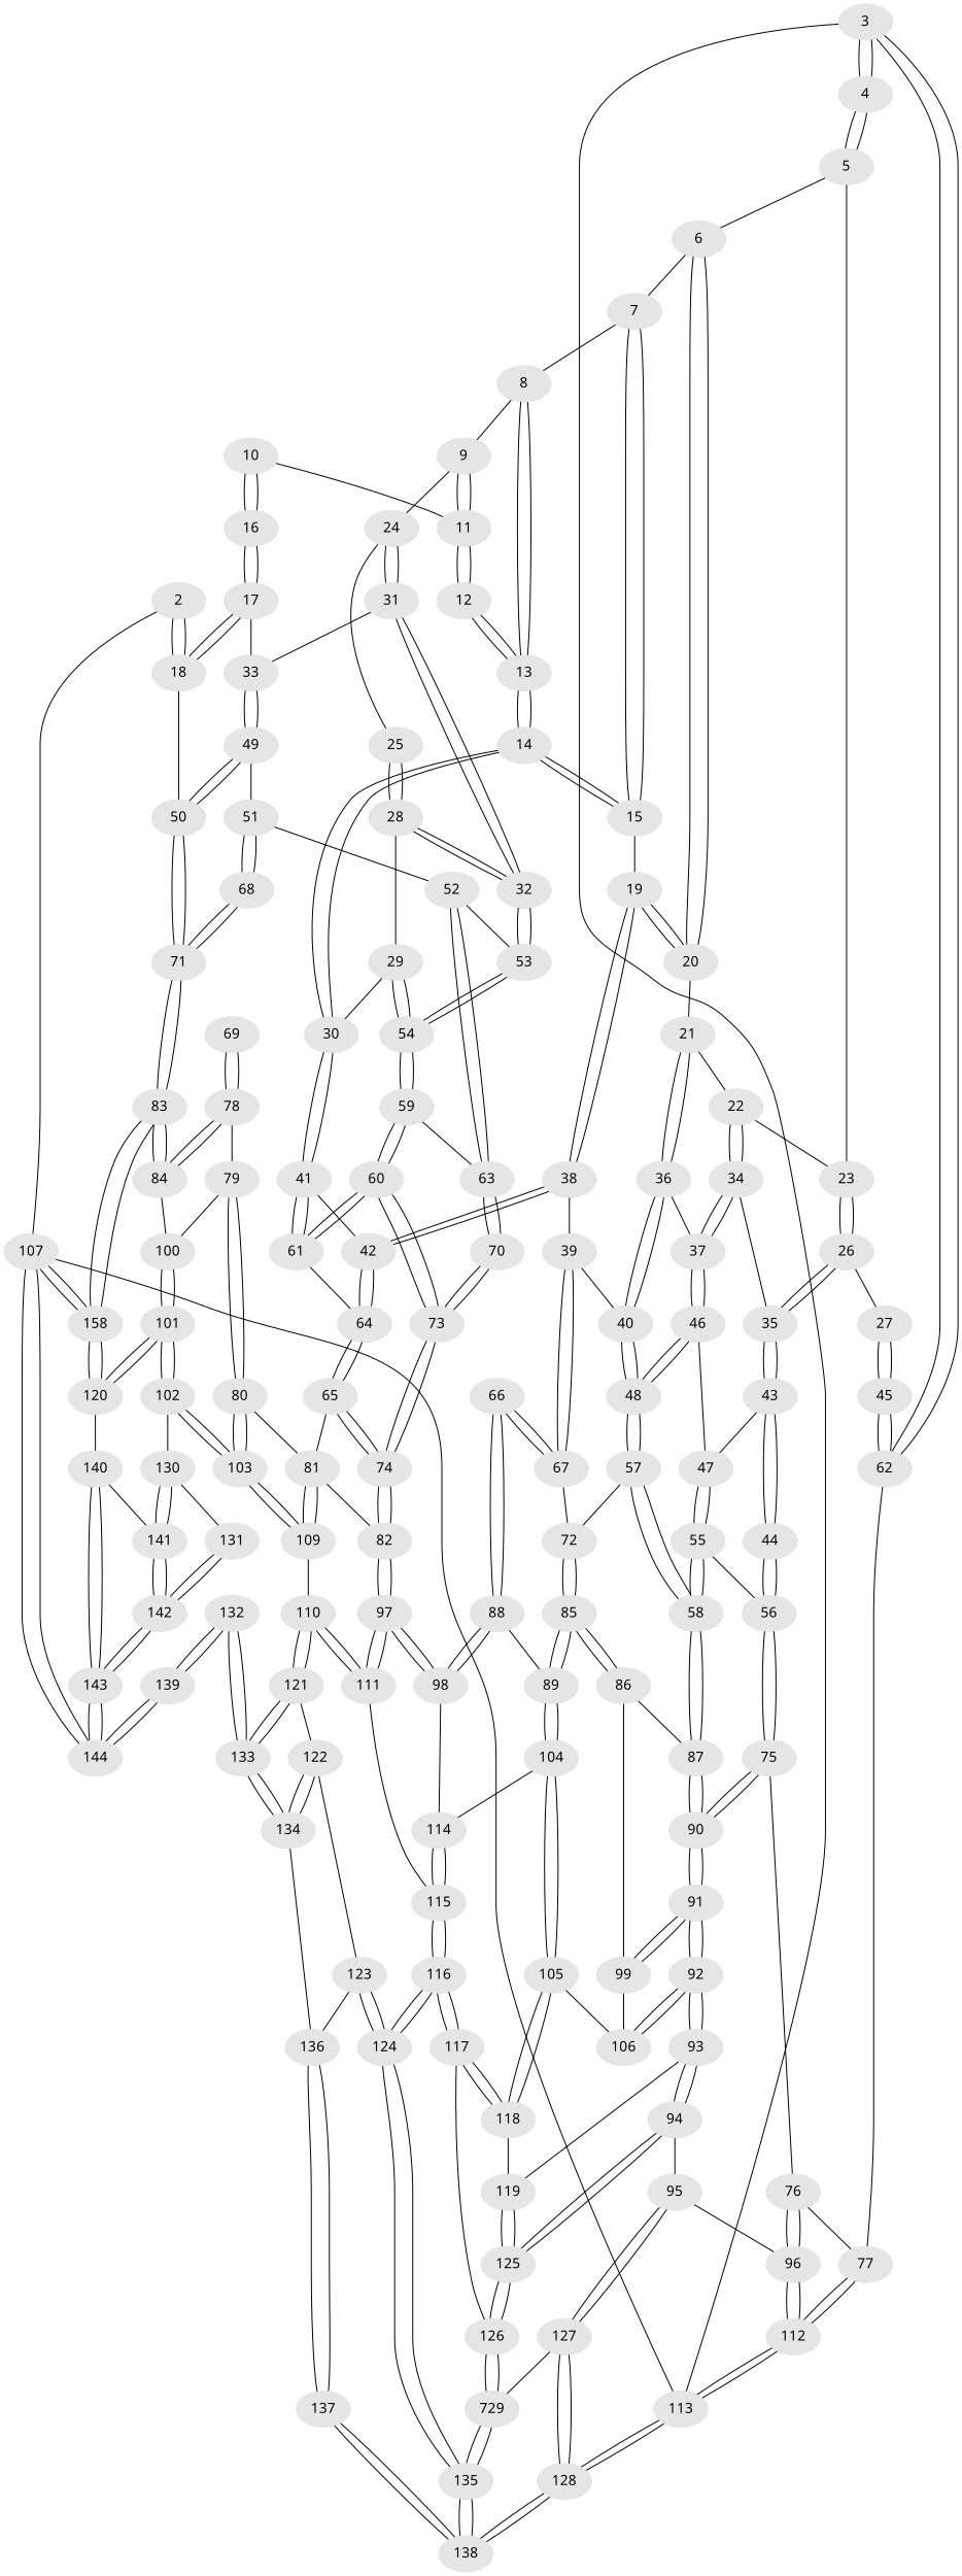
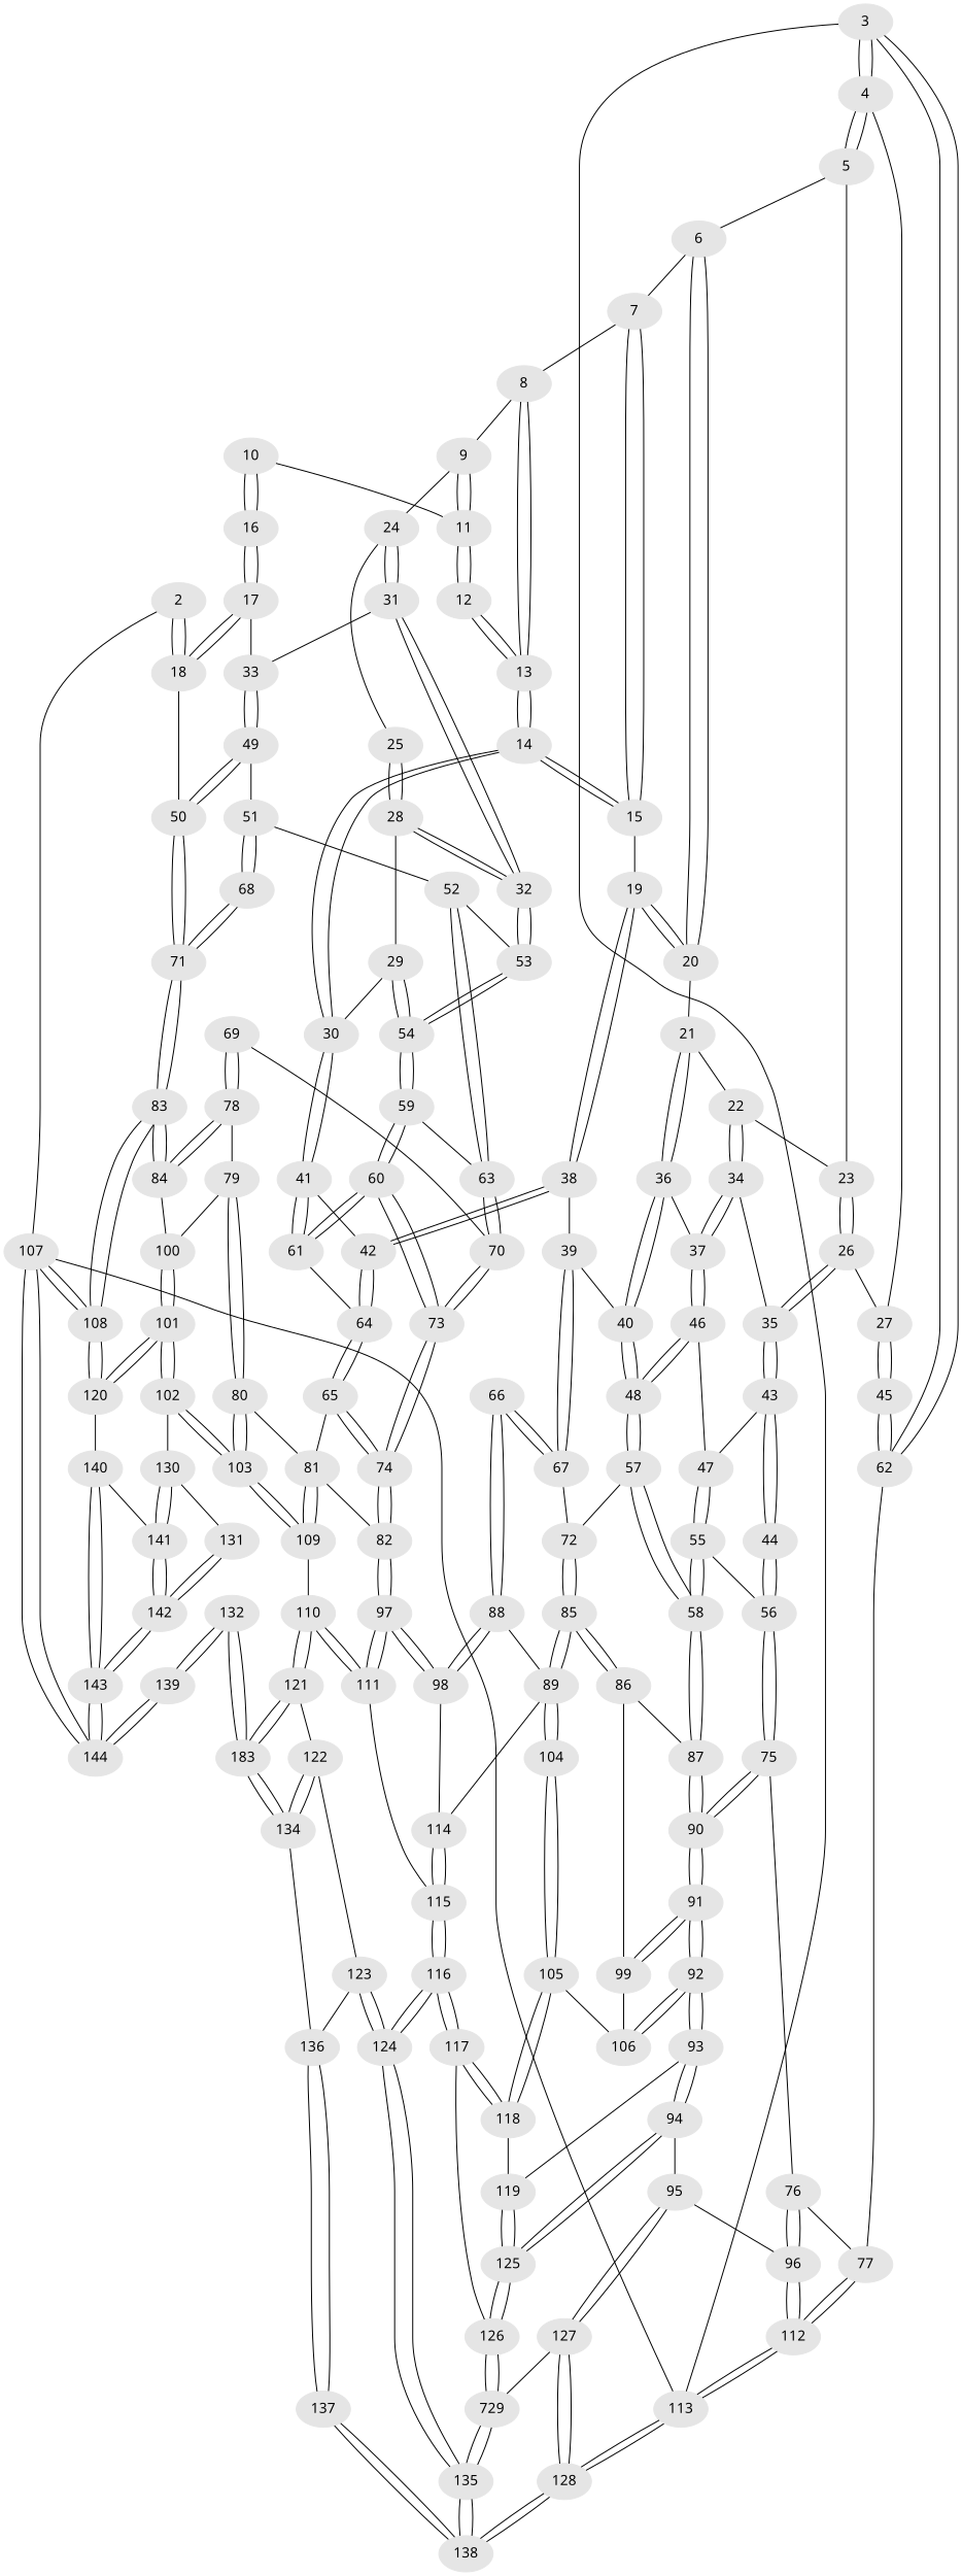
  graph {
    fontname="Noto Sans"
    node [color=gray90 fontname="Noto Sans" style=filled]
    edge [fontname="Noto Sans"]
    2
    18
    107
    10
    11
    16
    3
    4
    62
    113
    50
-   108 [label=158]
+   108
    144
    5
    27
    77
    128
    6
    23
    45
    7
    20
    26
    8
    15
    21
    9
    13
    19
    24
    14
    12
    17
    25
    28
    30
    41
    38
    33
    31
    49
    71
    39
    42
    22
    36
    34
    37
    40
    35
    32
    29
    43
    54
    53
    59
    61
    51
    46
    44
    47
    48
    67
    64
    72
    57
    65
    56
    55
    75
    58
    52
    68
    83
    63
    70
    60
    87
    76
    90
    85
    73
    74
    112
    81
    66
    88
    82
    89
    98
    69
    78
    79
    84
    86
    97
    96
    91
    80
    100
    103
    101
    109
    110
    111
    120
    99
    104
    106
    114
    105
    92
    93
    94
    119
    95
    125
    127
    126
    n120 [label=729]
    115
    102
    130
    140
    131
    141
    118
    121
    122
-   133
+   133 [label=183]
    116
    138
    117
    124
    135
    143
    123
    134
    136
    137
    142
    132
    139
    2 -- 18
    2 -- 18
    2 -- 107
    18 -- 50
    107 -- 113
    107 -- 108
    107 -- 108
    107 -- 144
    107 -- 144
    10 -- 11
    10 -- 16
    10 -- 16
    11 -- 12
    11 -- 12
    16 -- 17
    16 -- 17
    3 -- 4
    3 -- 4
    3 -- 62
    3 -- 62
    3 -- 113
    4 -- 5
    4 -- 5
+   4 -- 27
    62 -- 77
    113 -- 128
    113 -- 128
    50 -- 71
    50 -- 71
    108 -- 120
    108 -- 120
    5 -- 6
    5 -- 23
    27 -- 45
    27 -- 45
    77 -- 112
    77 -- 112
    128 -- 138
    128 -- 138
    6 -- 7
    6 -- 20
    6 -- 20
    23 -- 26
    23 -- 26
    45 -- 62
    45 -- 62
    7 -- 8
    7 -- 15
    7 -- 15
    20 -- 21
    26 -- 27
    26 -- 35
    26 -- 35
    8 -- 9
    8 -- 13
    8 -- 13
    15 -- 19
    21 -- 22
    21 -- 36
    21 -- 36
    9 -- 11
    9 -- 11
    9 -- 24
    13 -- 14
    13 -- 14
    19 -- 20
    19 -- 20
    19 -- 38
    19 -- 38
    24 -- 25
    24 -- 31
    24 -- 31
    14 -- 15
    14 -- 15
    14 -- 30
    14 -- 30
    12 -- 13
    12 -- 13
    17 -- 18
    17 -- 18
    17 -- 33
    25 -- 28
    25 -- 28
    28 -- 32
    28 -- 32
    28 -- 29
    30 -- 41
    30 -- 41
    41 -- 42
    41 -- 61
    41 -- 61
    38 -- 39
    38 -- 42
    38 -- 42
    33 -- 49
    33 -- 49
    31 -- 33
    31 -- 32
    31 -- 32
    49 -- 50
    49 -- 50
    49 -- 51
    71 -- 83
    71 -- 83
    39 -- 40
    39 -- 67
    39 -- 67
    42 -- 64
    42 -- 64
    22 -- 23
    22 -- 34
    22 -- 34
    36 -- 37
    36 -- 40
    36 -- 40
    34 -- 37
    34 -- 37
    34 -- 35
    37 -- 46
    37 -- 46
    40 -- 48
    40 -- 48
    35 -- 43
    35 -- 43
    32 -- 53
    32 -- 53
    29 -- 30
    29 -- 54
    29 -- 54
    43 -- 44
    43 -- 44
    43 -- 47
    54 -- 59
    54 -- 59
    53 -- 54
    53 -- 54
    59 -- 63
    59 -- 60
    59 -- 60
    61 -- 64
    51 -- 52
    51 -- 68
    51 -- 68
    46 -- 47
    46 -- 48
    46 -- 48
    44 -- 56
    44 -- 56
    47 -- 55
    47 -- 55
    48 -- 57
    48 -- 57
    67 -- 72
    64 -- 65
    64 -- 65
    72 -- 85
    72 -- 85
    57 -- 72
    57 -- 58
    57 -- 58
    65 -- 74
    65 -- 74
    65 -- 81
    56 -- 75
    56 -- 75
    55 -- 56
    55 -- 58
    55 -- 58
    75 -- 76
    75 -- 90
    75 -- 90
    58 -- 87
    58 -- 87
    52 -- 53
    52 -- 63
    52 -- 63
    68 -- 71
    68 -- 71
    83 -- 108
    83 -- 108
    83 -- 84
    83 -- 84
    63 -- 70
    63 -- 70
    70 -- 73
    70 -- 73
    60 -- 61
    60 -- 61
    60 -- 73
    60 -- 73
    87 -- 90
    87 -- 90
    76 -- 77
    76 -- 96
    76 -- 96
    90 -- 91
    90 -- 91
    85 -- 89
    85 -- 89
    85 -- 86
    85 -- 86
    73 -- 74
    73 -- 74
    74 -- 82
    74 -- 82
    112 -- 113
    112 -- 113
    81 -- 82
    81 -- 109
    81 -- 109
    66 -- 67
    66 -- 67
    66 -- 88
    66 -- 88
    88 -- 89
    88 -- 98
    88 -- 98
    82 -- 97
    82 -- 97
    89 -- 104
    89 -- 104
    98 -- 114
+   69 -- 70
    69 -- 78
    69 -- 78
    78 -- 79
    78 -- 84
    78 -- 84
    79 -- 80
    79 -- 80
    79 -- 100
    84 -- 100
    86 -- 87
    86 -- 99
    97 -- 98
    97 -- 98
    97 -- 111
    97 -- 111
    96 -- 112
    96 -- 112
    91 -- 99
    91 -- 99
    91 -- 92
    91 -- 92
    80 -- 81
    80 -- 103
    80 -- 103
    100 -- 101
    100 -- 101
    103 -- 109
    103 -- 109
    101 -- 120
    101 -- 120
    101 -- 102
    101 -- 102
    109 -- 110
    110 -- 111
    110 -- 111
    110 -- 121
    110 -- 121
    111 -- 115
    120 -- 140
    99 -- 106
-   104 -- 114
+   89 -- 114
    104 -- 105
    104 -- 105
    114 -- 115
    114 -- 115
    105 -- 106
    105 -- 118
    105 -- 118
    92 -- 106
    92 -- 106
    92 -- 93
    92 -- 93
    93 -- 94
    93 -- 94
    93 -- 119
    94 -- 95
    94 -- 125
    94 -- 125
    119 -- 125
    119 -- 125
    95 -- 96
    95 -- 127
    95 -- 127
    125 -- 126
    125 -- 126
    127 -- 128
    127 -- 128
    127 -- n120
    126 -- n120
    126 -- n120
    n120 -- 135
    n120 -- 135
    115 -- 116
    115 -- 116
    102 -- 103
    102 -- 103
    102 -- 130
    130 -- 131
    130 -- 141
    130 -- 141
    140 -- 141
    140 -- 143
    140 -- 143
    131 -- 142
    131 -- 142
    141 -- 142
    141 -- 142
    118 -- 119
    121 -- 122
    121 -- 133
    121 -- 133
    122 -- 123
    122 -- 134
    122 -- 134
    133 -- 134
    133 -- 134
    116 -- 117
    116 -- 117
    116 -- 124
    116 -- 124
    117 -- 126
    117 -- 118
    117 -- 118
    124 -- 135
    124 -- 135
    135 -- 138
    135 -- 138
    143 -- 144
    143 -- 144
    123 -- 124
    123 -- 124
    123 -- 136
    134 -- 136
    136 -- 137
    136 -- 137
    137 -- 138
    137 -- 138
    142 -- 143
    142 -- 143
    132 -- 133
    132 -- 133
    132 -- 139
    132 -- 139
    139 -- 144
    139 -- 144
  }
